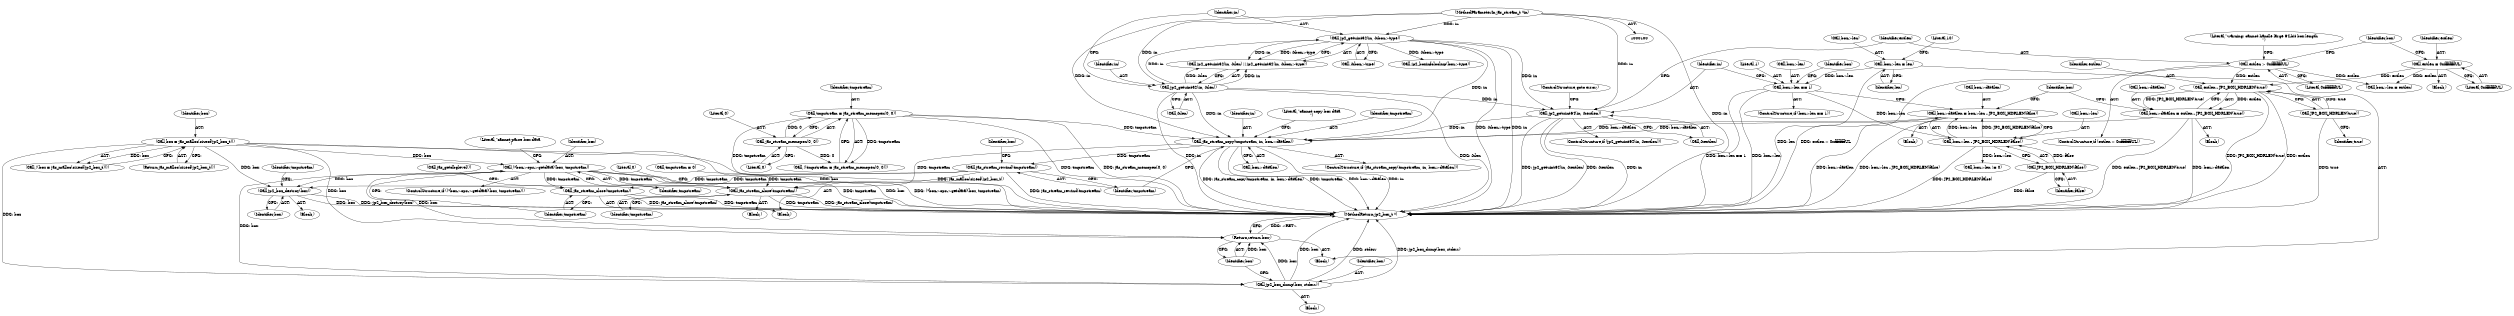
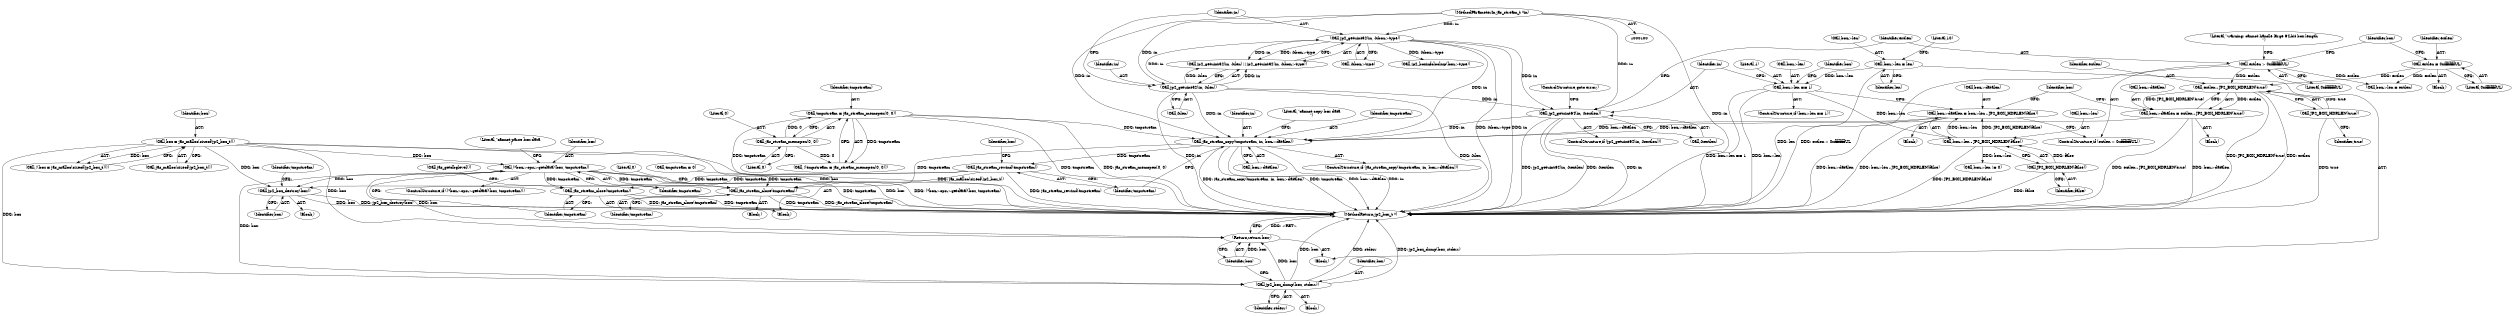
  digraph {
    n1 [label="(Call,(*box->ops->getdata)(box, tmpstream))"]
    n2 [label="(Call,jas_stream_close(tmpstream))"]
    n3 [label="(Call,jp2_box_dump(box, stderr))"]
    n4 [label="(Return,return box;)"]
    n5 [label="(Call,jp2_box_destroy(box))"]
    n6 [label="(Call,jas_stream_close(tmpstream))"]
    n7 [label="(ControlStructure,if ((*box->ops->getdata)(box, tmpstream)))"]
    n8 [label="(MethodReturn,jp2_box_t *)"]
    n9 [label="(Identifier,tmpstream)"]
    n10 [label="(Block,)"]
    n11 [label="(Identifier,tmpstream)"]
+   n12 [label="(Identifier,stderr)"]
    n13 [label="(Block,)"]
    n14 [label="(Block,)"]
    n15 [label="(Identifier,box)"]
    n16 [label="(Block,)"]
    n17 [label="(Identifier,box)"]
    n18 [label="(Identifier,tmpstream)"]
    n19 [label="(Block,)"]
    n20 [label="(Call,box = jas_malloc(sizeof(jp2_box_t)))"]
    n21 [label="(Call,!(box = jas_malloc(sizeof(jp2_box_t))))"]
-   n22 [label="(Return,jas_malloc(sizeof(jp2_box_t)))"]
+   n22 [label="(Call,jas_malloc(sizeof(jp2_box_t)))"]
    n23 [label="(Call,jas_stream_rewind(tmpstream))"]
    n24 [label="(Identifier,tmpstream)"]
    n25 [label="(Call,jas_stream_copy(tmpstream, in, box->datalen))"]
    n26 [label="(Call,box->datalen)"]
    n27 [label="(ControlStructure,if (jas_stream_copy(tmpstream, in, box->datalen)))"]
    n28 [label="(Call,tmpstream = jas_stream_memopen(0, 0))"]
    n29 [label="(Call,jas_stream_memopen(0, 0))"]
    n30 [label="(Call,!(tmpstream = jas_stream_memopen(0, 0)))"]
    n31 [label="(Literal,0)"]
    n32 [label="(Call,jp2_getuint64(in, &extlen))"]
    n33 [label="(ControlStructure,if (jp2_getuint64(in, &extlen)))"]
    n34 [label="(Call,&extlen)"]
    n35 [label="(Call,jp2_getuint32(in, &box->type))"]
    n36 [label="(Call,jp2_getuint32(in, &len) || jp2_getuint32(in, &box->type))"]
    n37 [label="(Call,&box->type)"]
    n38 [label="(Call,jp2_boxinfolookup(box->type))"]
    n39 [label="(Call,jp2_getuint32(in, &len))"]
    n40 [label="(Call,&len)"]
    n41 [label="(MethodParameterIn,jas_stream_t *in)"]
    1000100
    n43 [label="(Call,box->datalen = box->len - JP2_BOX_HDRLEN(false))"]
    n44 [label="(Call,box->len - JP2_BOX_HDRLEN(false))"]
    n45 [label="(Block,)"]
    n46 [label="(Call,JP2_BOX_HDRLEN(false))"]
    n47 [label="(Call,box->len != 0)"]
    n48 [label="(Identifier,false)"]
    n49 [label="(Call,box->len == 1)"]
    n50 [label="(ControlStructure,if (box->len == 1))"]
    n51 [label="(Literal,1)"]
    n52 [label="(Call,box->len = len)"]
    n53 [label="(Identifier,len)"]
    n54 [label="(Call,box->datalen = extlen - JP2_BOX_HDRLEN(true))"]
    n55 [label="(Call,extlen - JP2_BOX_HDRLEN(true))"]
    n56 [label="(Block,)"]
    n57 [label="(Call,JP2_BOX_HDRLEN(true))"]
    n58 [label="(Identifier,true)"]
    n59 [label="(Call,extlen = 0xffffffffUL)"]
    n60 [label="(Call,box->len = extlen)"]
    n61 [label="(Block,)"]
    n62 [label="(Literal,0xffffffffUL)"]
    n63 [label="(Call,extlen > 0xffffffffUL)"]
    n64 [label="(ControlStructure,if (extlen > 0xffffffffUL))"]
    n65 [label="(Literal,0xffffffffUL)"]
    n66 [label="(Call,box->len)"]
    n67 [label="(Identifier,box)"]
    n68 [label="(Literal,10)"]
    n69 [label="(Identifier,in)"]
    n70 [label="(Identifier,in)"]
    n71 [label="(ControlStructure,goto error;)"]
    n72 [label="(Call,box->len)"]
    n73 [label="(Call,box->len)"]
    n74 [label="(Call,tmpstream = 0)"]
    n75 [label="(Identifier,extlen)"]
    n76 [label="(Identifier,box)"]
    n77 [label="(Literal,\"warning: cannot handle large 64-bit box length\n\")"]
    n78 [label="(Identifier,in)"]
    n79 [label="(Identifier,box)"]
    n80 [label="(Literal,\"cannot copy box data\n\")"]
    n81 [label="(Identifier,box)"]
    n82 [label="(Identifier,box)"]
    n83 [label="(Call,box->datalen)"]
    n84 [label="(Identifier,tmpstream)"]
    n85 [label="(Identifier,tmpstream)"]
    n86 [label="(Literal,\"cannot parse box data\n\")"]
    n87 [label="(Call,box->datalen)"]
    n88 [label="(Call,jas_getdbglevel())"]
    n89 [label="(Identifier,box)"]
    n90 [label="(Identifier,tmpstream)"]
    n91 [label="(Literal,0)"]
    n92 [label="(Identifier,box)"]
    n93 [label="(Identifier,extlen)"]
    n94 [label="(Identifier,extlen)"]
    n95 [label="(Identifier,in)"]
    n96 [label="(Literal,0)"]
    n1 -> n2 [label="DDG: tmpstream"]
    n1 -> n3 [label="DDG: box"]
    n1 -> n4 [label="DDG: box"]
    n1 -> n5 [label="DDG: box"]
    n1 -> n6 [label="DDG: tmpstream"]
    n1 -> n7 [label="AST: "]
    n1 -> n8 [label="DDG: tmpstream"]
    n1 -> n8 [label="DDG: box"]
    n1 -> n8 [label="DDG: (*box->ops->getdata)(box, tmpstream)"]
    n1 -> n9 [label="CFG: "]
    n2 -> n8 [label="DDG: jas_stream_close(tmpstream)"]
    n2 -> n8 [label="DDG: tmpstream"]
    n2 -> n10 [label="AST: "]
    n2 -> n11 [label="CFG: "]
    n3 -> n4 [label="DDG: box"]
    n3 -> n8 [label="DDG: box"]
    n3 -> n8 [label="DDG: stderr"]
    n3 -> n8 [label="DDG: jp2_box_dump(box, stderr)"]
+   n3 -> n12 [label="CFG: "]
    n3 -> n13 [label="AST: "]
    n4 -> n8 [label="DDG: <RET>"]
    n4 -> n14 [label="AST: "]
    n4 -> n15 [label="CFG: "]
    n5 -> n8 [label="DDG: box"]
    n5 -> n8 [label="DDG: jp2_box_destroy(box)"]
    n5 -> n16 [label="AST: "]
    n5 -> n17 [label="CFG: "]
    n6 -> n8 [label="DDG: tmpstream"]
    n6 -> n8 [label="DDG: jas_stream_close(tmpstream)"]
    n6 -> n18 [label="CFG: "]
    n6 -> n19 [label="AST: "]
    n8 -> n4 [label="CFG: "]
    n9 -> n1 [label="AST: "]
    n11 -> n1 [label="CFG: "]
    n11 -> n2 [label="AST: "]
+   n12 -> n3 [label="AST: "]
    n15 -> n3 [label="CFG: "]
    n15 -> n4 [label="AST: "]
    n15 -> n4 [label="DDG: box"]
    n17 -> n5 [label="AST: "]
    n18 -> n6 [label="AST: "]
    n20 -> n1 [label="DDG: box"]
    n20 -> n3 [label="DDG: box"]
    n20 -> n4 [label="DDG: box"]
    n20 -> n5 [label="DDG: box"]
    n20 -> n8 [label="DDG: box"]
    n20 -> n8 [label="DDG: jas_malloc(sizeof(jp2_box_t))"]
    n20 -> n21 [label="AST: "]
    n20 -> n21 [label="DDG: box"]
    n20 -> n22 [label="CFG: "]
    n21 -> n20 [label="CFG: "]
    n22 -> n20 [label="AST: "]
    n23 -> n2 [label="DDG: tmpstream"]
    n23 -> n5 [label="DDG: tmpstream"]
    n23 -> n8 [label="DDG: jas_stream_rewind(tmpstream)"]
    n23 -> n10 [label="AST: "]
    n23 -> n24 [label="CFG: "]
    n24 -> n23 [label="AST: "]
    n24 -> n25 [label="CFG: "]
    n25 -> n6 [label="DDG: tmpstream"]
    n25 -> n8 [label="DDG: jas_stream_copy(tmpstream, in, box->datalen)"]
    n25 -> n8 [label="DDG: tmpstream"]
    n25 -> n8 [label="DDG: box->datalen"]
    n25 -> n8 [label="DDG: in"]
    n25 -> n23 [label="DDG: tmpstream"]
    n25 -> n26 [label="CFG: "]
    n25 -> n27 [label="AST: "]
    n26 -> n25 [label="AST: "]
    n28 -> n6 [label="DDG: tmpstream"]
    n28 -> n8 [label="DDG: jas_stream_memopen(0, 0)"]
    n28 -> n8 [label="DDG: tmpstream"]
    n28 -> n25 [label="DDG: tmpstream"]
    n28 -> n29 [label="CFG: "]
    n28 -> n30 [label="AST: "]
    n28 -> n30 [label="DDG: tmpstream"]
    n29 -> n28 [label="AST: "]
    n29 -> n28 [label="DDG: 0"]
    n29 -> n30 [label="DDG: 0"]
    n29 -> n31 [label="CFG: "]
    n30 -> n28 [label="CFG: "]
    n31 -> n29 [label="AST: "]
    n32 -> n8 [label="DDG: in"]
    n32 -> n8 [label="DDG: jp2_getuint64(in, &extlen)"]
    n32 -> n8 [label="DDG: &extlen"]
    n32 -> n25 [label="DDG: in"]
    n32 -> n33 [label="AST: "]
    n32 -> n34 [label="CFG: "]
    n34 -> n32 [label="AST: "]
    n35 -> n8 [label="DDG: in"]
    n35 -> n8 [label="DDG: &box->type"]
    n35 -> n25 [label="DDG: in"]
    n35 -> n32 [label="DDG: in"]
    n35 -> n36 [label="AST: "]
    n35 -> n36 [label="DDG: in"]
    n35 -> n36 [label="DDG: &box->type"]
    n35 -> n37 [label="CFG: "]
    n35 -> n38 [label="DDG: &box->type"]
    n36 -> n35 [label="CFG: "]
    n36 -> n39 [label="CFG: "]
    n37 -> n35 [label="AST: "]
    n39 -> n8 [label="DDG: in"]
    n39 -> n8 [label="DDG: &len"]
    n39 -> n25 [label="DDG: in"]
    n39 -> n32 [label="DDG: in"]
    n39 -> n35 [label="DDG: in"]
    n39 -> n36 [label="AST: "]
    n39 -> n36 [label="DDG: in"]
    n39 -> n36 [label="DDG: &len"]
    n39 -> n40 [label="CFG: "]
    n40 -> n39 [label="AST: "]
    n41 -> n8 [label="DDG: in"]
    n41 -> n25 [label="DDG: in"]
    n41 -> n32 [label="DDG: in"]
    n41 -> n35 [label="DDG: in"]
    n41 -> n39 [label="DDG: in"]
    n41 -> 1000100 [label="AST: "]
    n43 -> n8 [label="DDG: box->datalen"]
    n43 -> n8 [label="DDG: box->len - JP2_BOX_HDRLEN(false)"]
    n43 -> n25 [label="DDG: box->datalen"]
-   n43 -> n44 [label="CFG: "]
+   n43 -> n64 [label="CFG: "]
    n43 -> n45 [label="AST: "]
    n44 -> n8 [label="DDG: JP2_BOX_HDRLEN(false)"]
    n44 -> n43 [label="AST: "]
    n44 -> n43 [label="DDG: box->len"]
    n44 -> n43 [label="DDG: JP2_BOX_HDRLEN(false)"]
    n44 -> n46 [label="CFG: "]
    n44 -> n47 [label="DDG: box->len"]
    n46 -> n8 [label="DDG: false"]
    n46 -> n44 [label="AST: "]
    n46 -> n44 [label="DDG: false"]
    n46 -> n48 [label="CFG: "]
    n48 -> n46 [label="AST: "]
    n49 -> n8 [label="DDG: box->len == 1"]
    n49 -> n8 [label="DDG: box->len"]
    n49 -> n43 [label="CFG: "]
    n49 -> n44 [label="DDG: box->len"]
    n49 -> n50 [label="AST: "]
    n51 -> n49 [label="AST: "]
    n52 -> n8 [label="DDG: len"]
    n52 -> n14 [label="AST: "]
    n52 -> n49 [label="DDG: box->len"]
    n52 -> n53 [label="CFG: "]
    n53 -> n52 [label="AST: "]
    n54 -> n8 [label="DDG: extlen - JP2_BOX_HDRLEN(true)"]
    n54 -> n8 [label="DDG: box->datalen"]
    n54 -> n25 [label="DDG: box->datalen"]
    n54 -> n55 [label="CFG: "]
    n54 -> n56 [label="AST: "]
    n55 -> n8 [label="DDG: JP2_BOX_HDRLEN(true)"]
    n55 -> n8 [label="DDG: extlen"]
    n55 -> n54 [label="AST: "]
    n55 -> n54 [label="DDG: extlen"]
    n55 -> n54 [label="DDG: JP2_BOX_HDRLEN(true)"]
    n55 -> n57 [label="CFG: "]
    n57 -> n8 [label="DDG: true"]
    n57 -> n55 [label="AST: "]
    n57 -> n55 [label="DDG: true"]
    n57 -> n58 [label="CFG: "]
    n59 -> n55 [label="DDG: extlen"]
    n59 -> n60 [label="DDG: extlen"]
    n59 -> n61 [label="AST: "]
    n59 -> n62 [label="CFG: "]
    n62 -> n59 [label="AST: "]
    n63 -> n8 [label="DDG: extlen > 0xffffffffUL"]
    n63 -> n55 [label="DDG: extlen"]
    n63 -> n60 [label="DDG: extlen"]
    n63 -> n64 [label="AST: "]
    n63 -> n65 [label="CFG: "]
    n65 -> n63 [label="AST: "]
    n66 -> n49 [label="AST: "]
    n67 -> n43 [label="CFG: "]
    n67 -> n54 [label="CFG: "]
    n68 -> n52 [label="CFG: "]
    n69 -> n25 [label="AST: "]
    n70 -> n32 [label="AST: "]
    n70 -> n49 [label="CFG: "]
    n71 -> n32 [label="CFG: "]
    n72 -> n44 [label="AST: "]
    n73 -> n52 [label="AST: "]
    n74 -> n6 [label="DDG: tmpstream"]
    n75 -> n55 [label="AST: "]
    n76 -> n59 [label="CFG: "]
    n76 -> n63 [label="CFG: "]
    n77 -> n63 [label="CFG: "]
    n78 -> n35 [label="AST: "]
    n78 -> n39 [label="CFG: "]
    n79 -> n23 [label="CFG: "]
    n80 -> n25 [label="CFG: "]
    n81 -> n49 [label="CFG: "]
    n82 -> n3 [label="AST: "]
    n83 -> n54 [label="AST: "]
    n84 -> n28 [label="AST: "]
    n85 -> n25 [label="AST: "]
    n86 -> n1 [label="CFG: "]
    n87 -> n43 [label="AST: "]
    n88 -> n2 [label="CFG: "]
    n89 -> n1 [label="AST: "]
    n90 -> n5 [label="CFG: "]
    n91 -> n29 [label="AST: "]
    n92 -> n20 [label="AST: "]
    n93 -> n59 [label="AST: "]
    n94 -> n32 [label="CFG: "]
    n94 -> n63 [label="AST: "]
    n95 -> n39 [label="AST: "]
    n96 -> n6 [label="CFG: "]
  }
